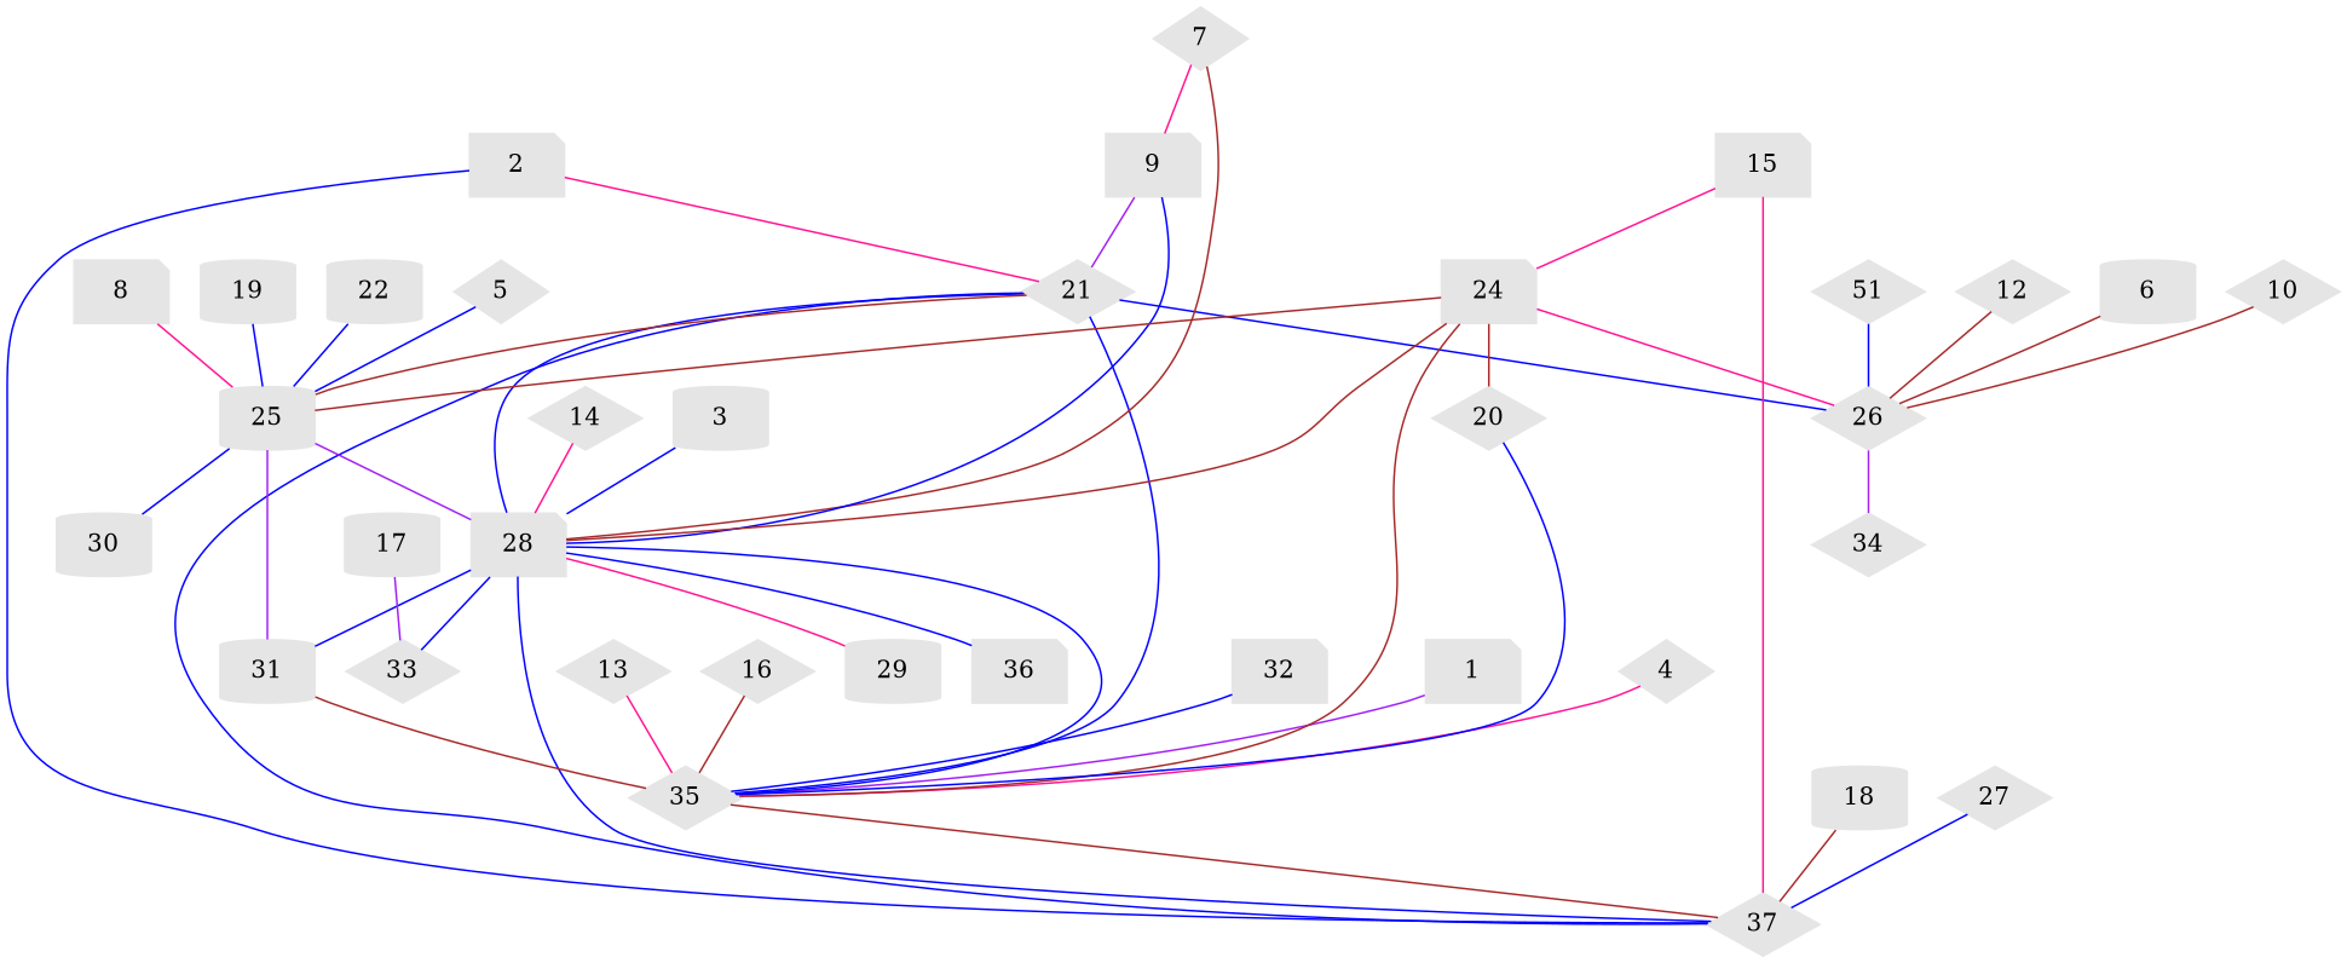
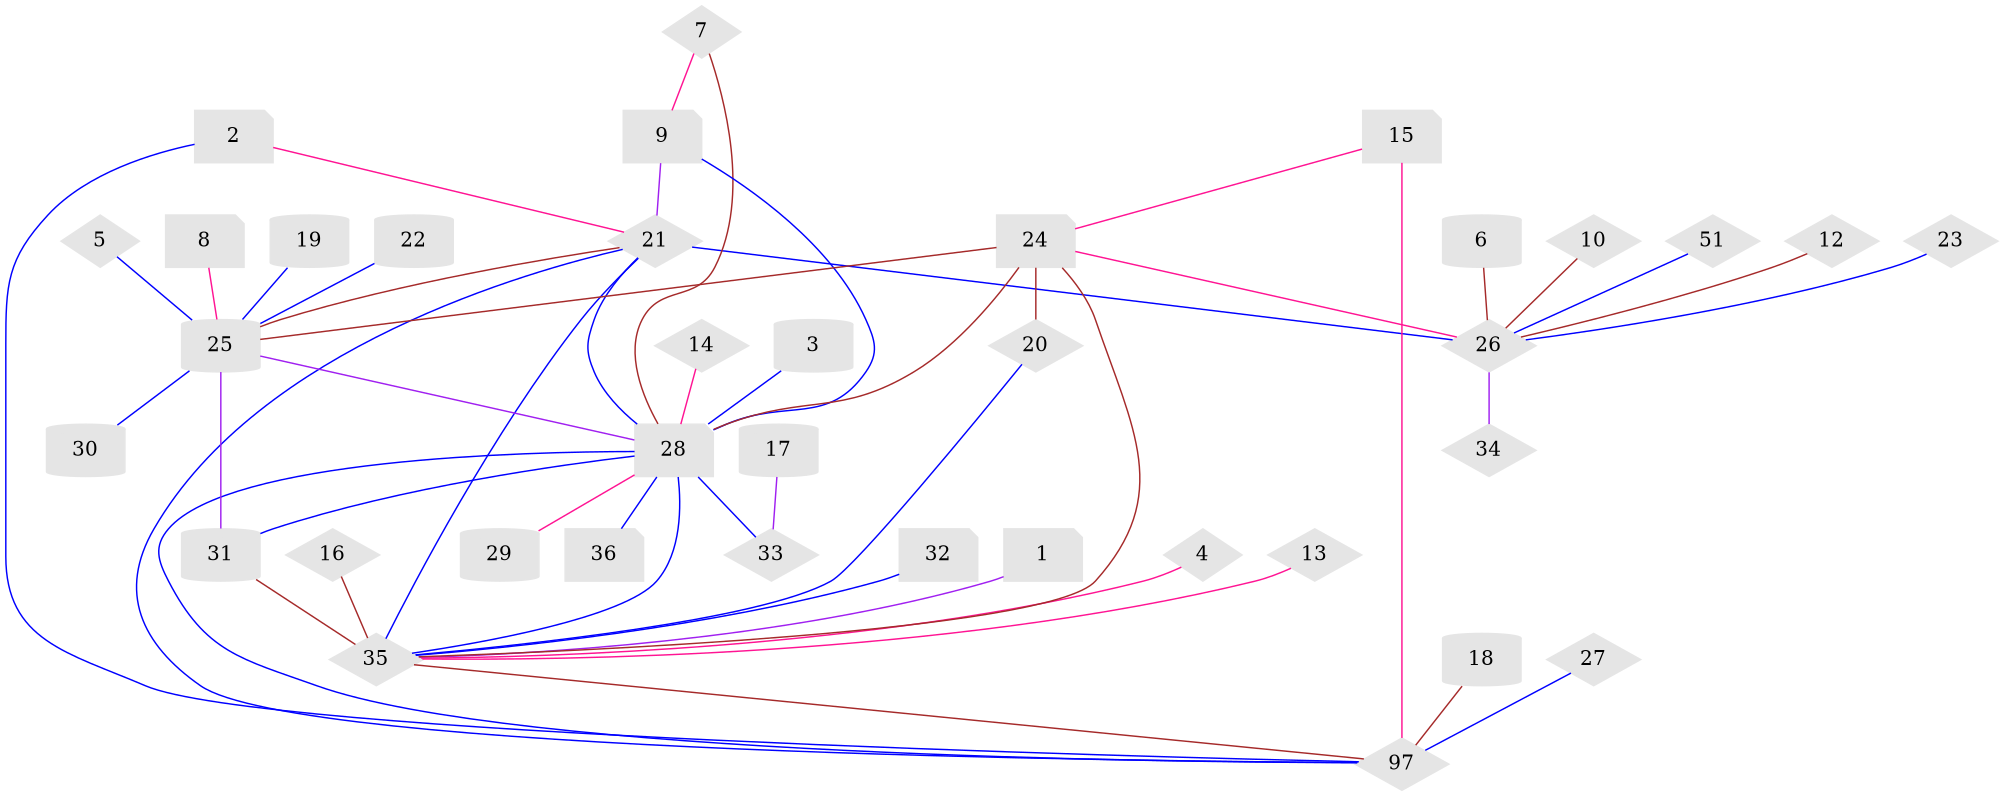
  graph {
    node [color=gray90 shape=diamond style=filled]
    edge [color=blue weight=1.0]
    1 [shape=note]
    35
-   37
+   37 [label=97]
    2 [shape=note]
    21
    28 [shape=note]
    25 [shape=cylinder]
    26
    3 [shape=cylinder]
    33
    31 [shape=cylinder]
    29 [shape=cylinder]
    36 [shape=note]
    4
    5
    30 [shape=cylinder]
    6 [shape=cylinder]
    34
    7
    9 [shape=note]
    8 [shape=note]
    10
    n23 [label=51]
    12
    13
    14
    15 [shape=note]
    24 [shape=note]
    20
    16
    17 [shape=cylinder]
    18 [shape=cylinder]
    19 [shape=cylinder]
    22 [shape=cylinder]
+   23
    27
    32 [shape=note]
    1 -- 35 [color=purple]
    35 -- 37 [color=brown]
    2 -- 37
    2 -- 21 [color=deeppink]
    21 -- 35
    21 -- 37
    21 -- 28
    21 -- 25 [color=brown]
    21 -- 26 [weight=8.0]
    28 -- 35
    28 -- 37
    28 -- 33 [weight=5.0]
    28 -- 31
    28 -- 29 [color=deeppink]
    28 -- 36
    25 -- 28 [color=purple]
    25 -- 31 [color=purple weight=5.0]
    25 -- 30
    26 -- 34 [color=purple]
    3 -- 28
    31 -- 35 [color=brown weight=8.0]
    4 -- 35 [color=deeppink]
    5 -- 25
    6 -- 26 [color=brown]
    7 -- 28 [color=brown]
    7 -- 9 [color=deeppink]
    9 -- 21 [color=purple]
    9 -- 28
    8 -- 25 [color=deeppink]
    10 -- 26 [color=brown]
    n23 -- 26
    12 -- 26 [color=brown]
    13 -- 35 [color=deeppink]
    14 -- 28 [color=deeppink]
    15 -- 37 [color=deeppink weight=4.0]
    15 -- 24 [color=deeppink]
    24 -- 35 [color=brown]
    24 -- 28 [color=brown]
    24 -- 25 [color=brown weight=2.0]
    24 -- 26 [color=deeppink]
    24 -- 20 [color=brown weight=5.0]
    20 -- 35
    16 -- 35 [color=brown]
    17 -- 33 [color=purple]
    18 -- 37 [color=brown]
    19 -- 25
    22 -- 25
+   23 -- 26
    27 -- 37
    32 -- 35
  }
